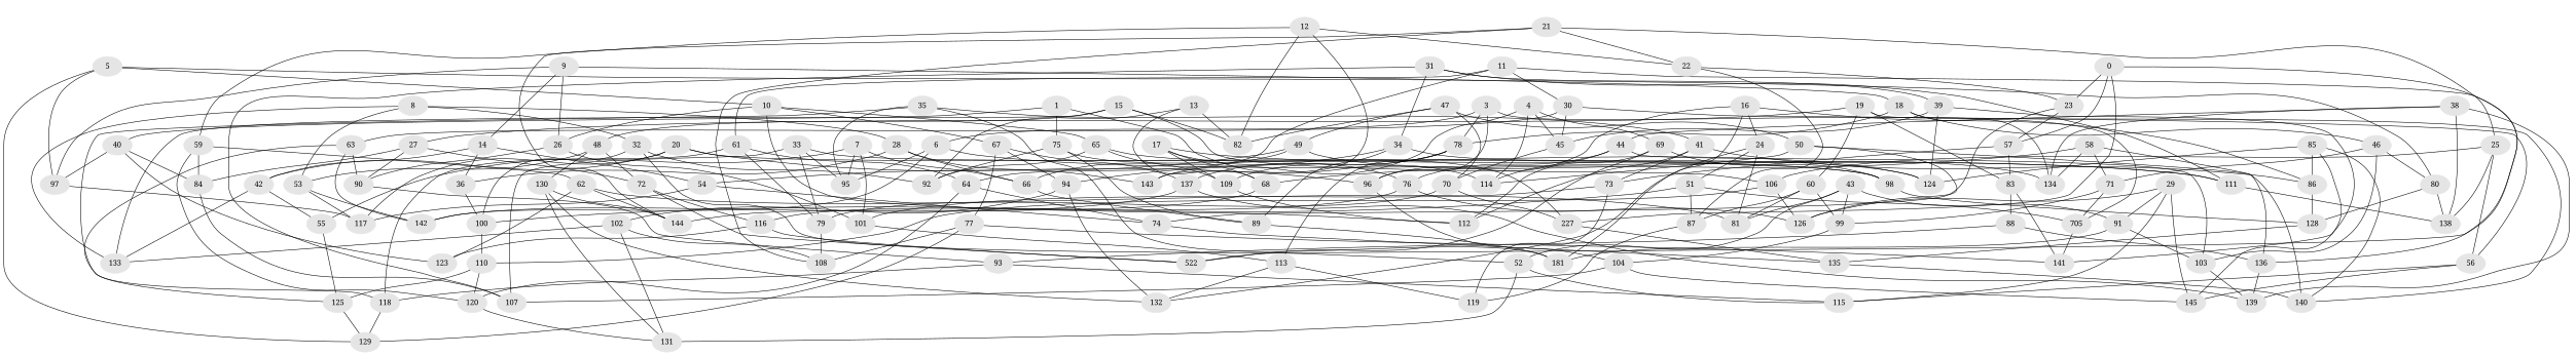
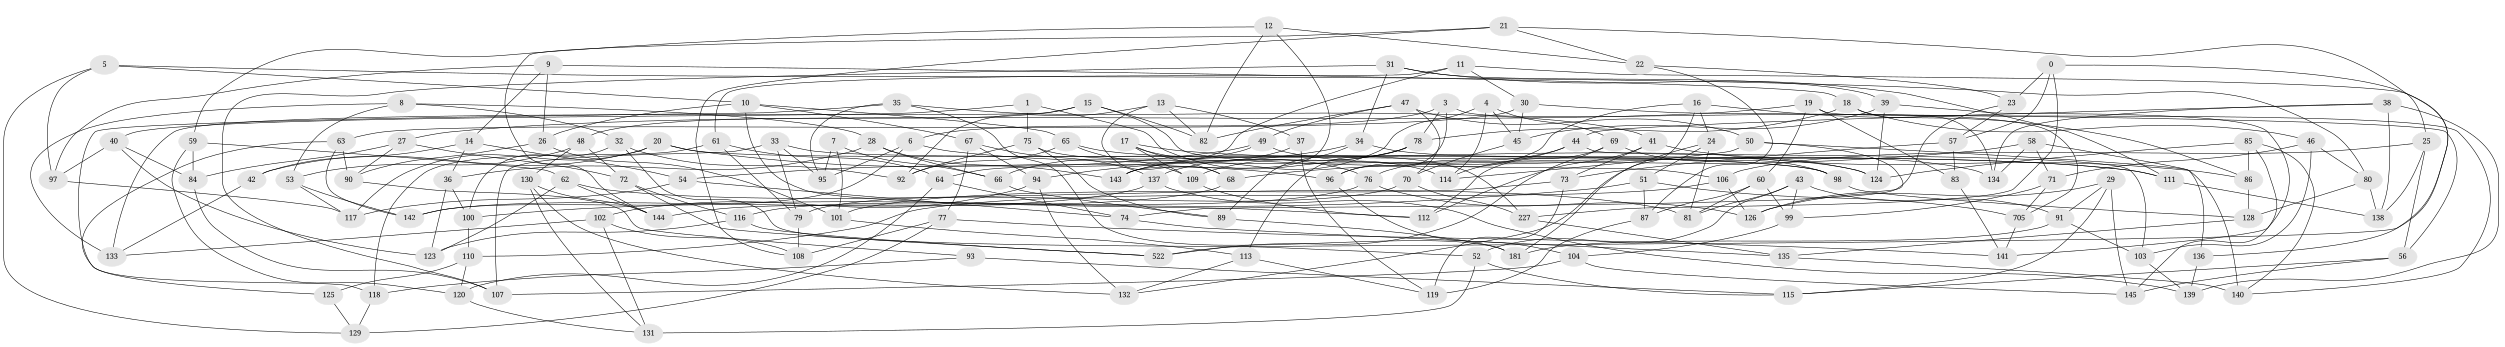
  graph {
    fontname="Noto Serif"
    node [color=gray90 fontname="Noto Serif" style=filled]
    edge [fontname="Noto Serif"]
    1
    40
    75
    114
    26
    101
    90
    97
    84
    123
    n11 [label=227]
    92
    89
    n14 [label=0]
    23
    57
    n17 [label=522]
    74
    83
    73
    135
    3
    6
    78
    96
    n26 [label=705]
    95
    111
    142
    109
    137
    113
    104
    141
    4
    45
    69
    143
    70
    112
    98
    5
    10
    80
    129
    65
    67
    138
    128
    117
    7
-   55
    66
    125
    8
    28
    32
    53
    133
    36
    52
    100
    9
    14
    18
    42
    54
    46
    134
    124
    94
    77
    11
    30
    61
    64
    136
    56
    63
    79
    118
    120
    139
    12
    22
    59
    82
    87
    62
    13
+   37
    68
    119
    144
    15
    48
    106
    72
    130
    126
    110
    16
    24
    86
    n105 [label=181]
    51
    81
    132
    17
    76
    116
    103
    71
    19
    27
    60
    140
    99
-   88
    20
    21
    25
    108
    115
    145
    93
    107
    29
    91
    31
    34
    39
    131
    33
    102
    35
    41
    38
    44
    43
    47
    49
    50
    58
    85
    1 -- 40
    1 -- 75
    1 -- 114
    40 -- 97
    40 -- 84
    40 -- 123
    75 -- n11
    75 -- 92
    75 -- 89
    26 -- 101
    26 -- 90
    101 -- 113
    90 -- 93
    97 -- 117
    84 -- 107
    n11 -- 135
    89 -- n105
    n14 -- n11
    n14 -- 23
    n14 -- 57
    n14 -- n17
    23 -- 57
    23 -- 74
    57 -- 83
    57 -- 73
    74 -- 135
    83 -- 141
-   83 -- 88
    73 -- 101
    73 -- 119
    135 -- 140
    3 -- 6
    3 -- 78
    3 -- 96
    3 -- n26
    6 -- 95
    6 -- 111
    6 -- 142
    78 -- 109
    78 -- 137
    78 -- 113
    96 -- 104
    n26 -- 141
    111 -- 138
    109 -- 112
    137 -- 142
    137 -- 139
    113 -- 119
    113 -- 132
    104 -- 145
    104 -- 107
    4 -- 114
    4 -- 45
    4 -- 69
    4 -- 143
    45 -- 70
    69 -- n17
    69 -- 112
    69 -- 98
    70 -- n11
    70 -- 79
    98 -- 128
    5 -- 97
    5 -- 10
    5 -- 80
    5 -- 129
    10 -- 26
    10 -- 112
    10 -- 65
    10 -- 67
    80 -- 138
    80 -- 128
    65 -- 92
    65 -- 109
    65 -- 124
    67 -- 137
    67 -- 94
    67 -- 77
    128 -- 135
    7 -- 101
    7 -- 95
-   7 -- 55
    7 -- 66
-   55 -- 125
    66 -- 89
    125 -- 129
    8 -- 28
    8 -- 32
    8 -- 53
    8 -- 133
    28 -- 143
    28 -- 66
    28 -- 36
    32 -- 92
    32 -- 52
    32 -- 100
    53 -- 142
    53 -- 117
+   36 -- 123
    36 -- 100
    52 -- 115
    52 -- 131
    100 -- 110
    9 -- 26
    9 -- 97
    9 -- 14
    9 -- 18
    14 -- 36
    14 -- 42
    14 -- 54
    18 -- 78
    18 -- 46
    18 -- 134
-   42 -- 55
    42 -- 133
    54 -- 74
    54 -- 117
    46 -- 80
    46 -- 103
    46 -- 71
    94 -- 132
    94 -- 102
    77 -- 141
    77 -- 129
    77 -- 108
    11 -- 30
    11 -- 61
    11 -- 64
    11 -- 136
    30 -- 45
    30 -- 56
    30 -- 63
    61 -- 64
    61 -- 79
    61 -- 118
    64 -- 74
    64 -- 120
    136 -- 139
    56 -- 115
    56 -- 145
    63 -- 90
    63 -- 142
    63 -- 125
    79 -- 108
    118 -- 129
    120 -- 131
    12 -- 143
    12 -- 22
    12 -- 59
    12 -- 82
    22 -- 23
    22 -- 87
    59 -- 84
    59 -- 120
    59 -- 62
    87 -- 119
    62 -- 123
    62 -- 144
    62 -- 81
    13 -- 92
    13 -- 82
+   13 -- 37
    13 -- 68
+   37 -- 143
+   37 -- 119
    68 -- 144
    15 -- 133
    15 -- 82
    15 -- 48
    15 -- 106
    48 -- 53
    48 -- 72
    48 -- 130
    106 -- 126
    106 -- 110
    72 -- n17
    72 -- 116
    130 -- 144
    130 -- 132
    130 -- 131
    110 -- 125
    110 -- 120
    16 -- 96
    16 -- 24
    16 -- 86
    16 -- n105
    24 -- 51
    24 -- 81
    24 -- 132
    86 -- 128
    51 -- n26
    51 -- 100
    51 -- 87
    17 -- 111
    17 -- 109
    17 -- 68
    17 -- 76
    76 -- 126
    76 -- 116
    116 -- 123
    116 -- n17
    103 -- 139
    71 -- n26
    71 -- 99
    19 -- 83
    19 -- 27
    19 -- 60
    19 -- 140
    27 -- 90
    27 -- 84
    27 -- 72
    60 -- 87
    60 -- 81
    60 -- 99
    99 -- 104
-   88 -- 136
-   88 -- 93
    20 -- 96
    20 -- 98
    20 -- 117
    20 -- 42
    21 -- 22
    21 -- 144
    21 -- 25
    21 -- 108
    25 -- 138
    25 -- 56
    25 -- 106
    93 -- 118
    93 -- 115
    29 -- 126
    29 -- 115
    29 -- 145
    29 -- 91
    91 -- n105
    91 -- 103
    31 -- 111
    31 -- 107
    31 -- 34
    31 -- 39
    34 -- 89
    34 -- 124
    34 -- 94
    39 -- 141
    39 -- 45
    39 -- 124
    33 -- 95
    33 -- 98
    33 -- 79
    33 -- 107
    102 -- 133
    102 -- 108
    102 -- 131
    35 -- 95
    35 -- 118
    35 -- n105
    35 -- 41
    41 -- 73
    41 -- 112
    41 -- 86
    38 -- 138
    38 -- 134
    38 -- 139
    38 -- 44
    44 -- 114
    44 -- 76
    44 -- 103
    43 -- 52
    43 -- 81
    43 -- 99
    43 -- 91
    47 -- 70
    47 -- 82
    47 -- 49
    47 -- 50
    49 -- 66
    49 -- 54
    49 -- 134
    50 -- 114
    50 -- 126
    50 -- 140
    58 -- 134
    58 -- 136
    58 -- 68
    58 -- 71
    85 -- 124
    85 -- 86
    85 -- 140
    85 -- 145
  }
